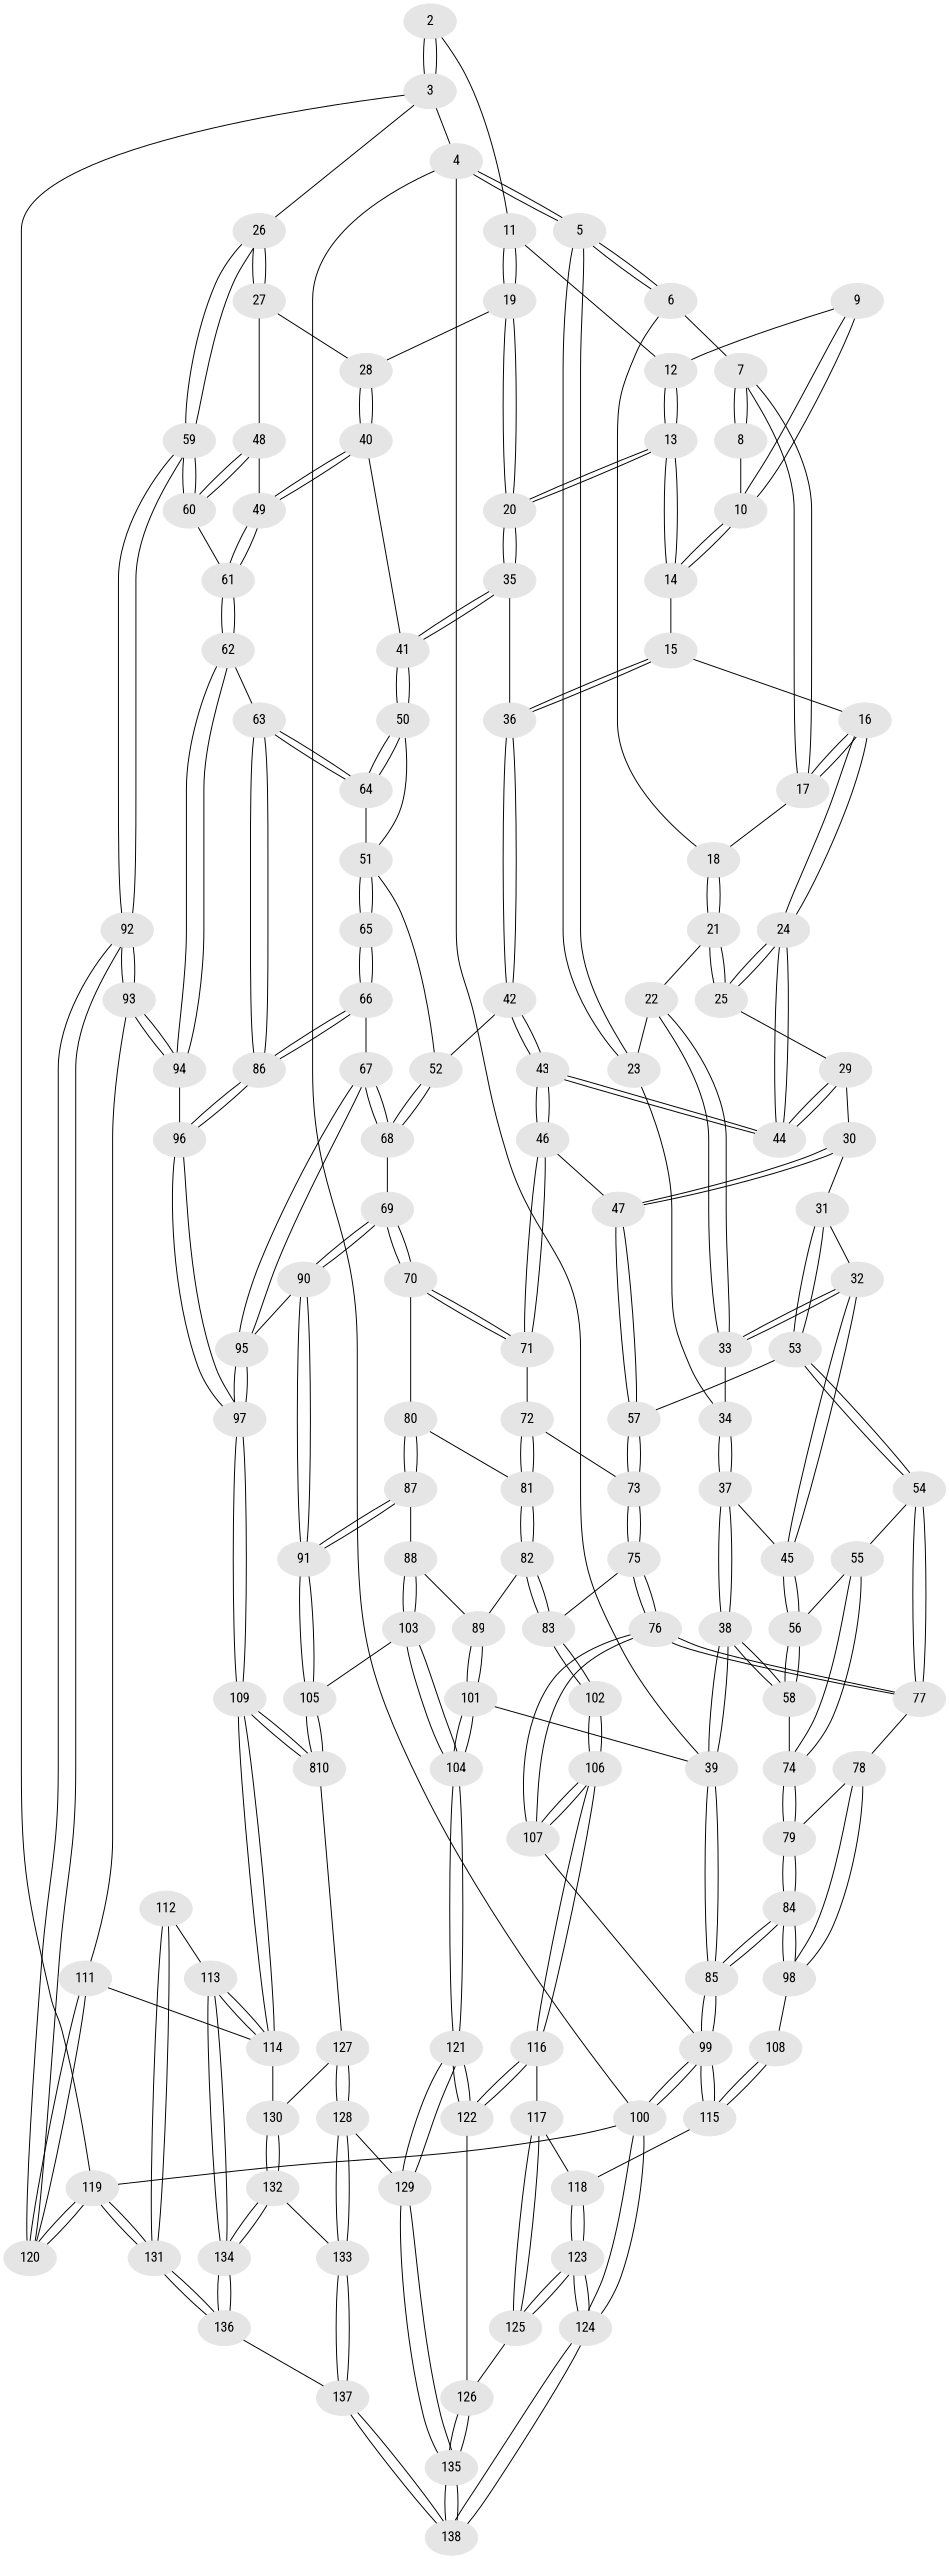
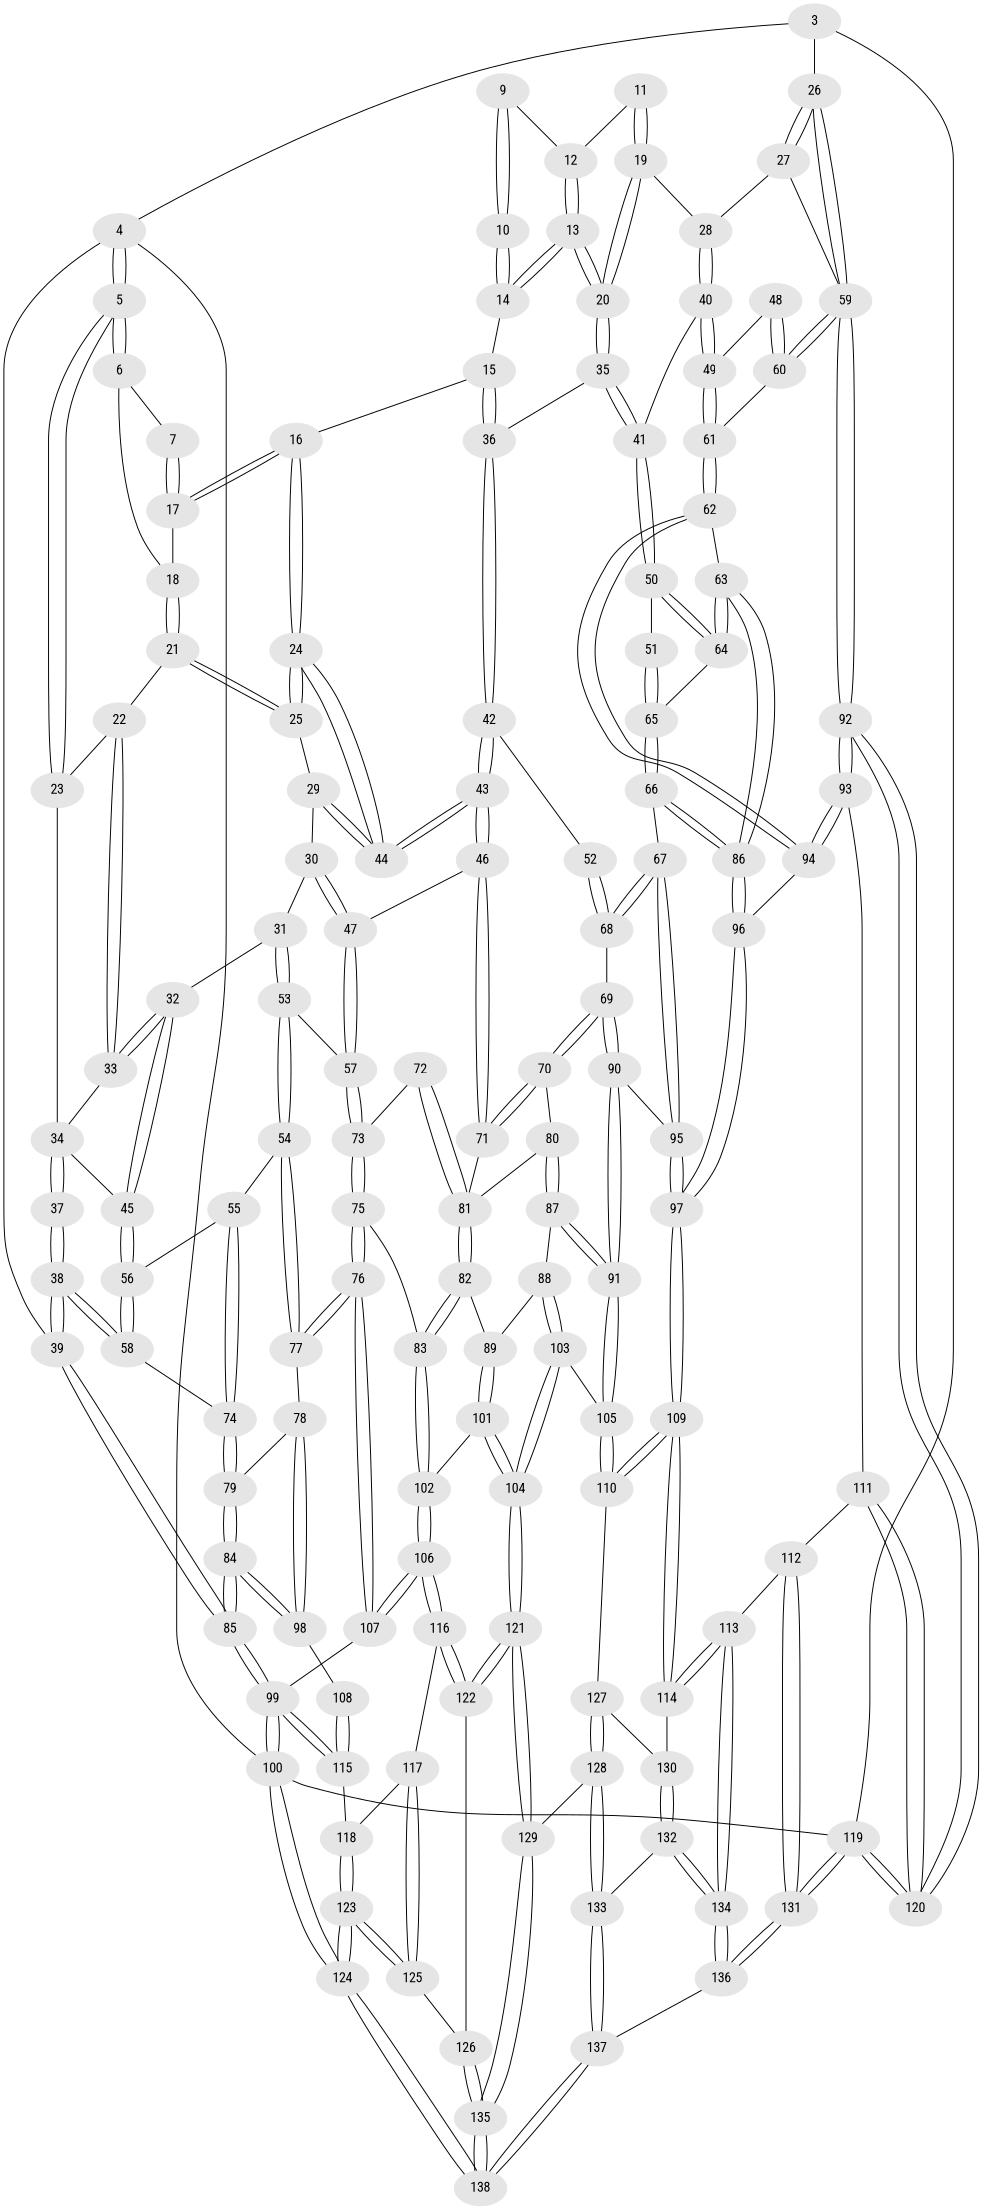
  graph {
    fontname="Roboto Condensed"
    node [color=gray90 fontname="Roboto Condensed" style=filled]
    edge [fontname="Roboto Condensed"]
-   2
    3
    11
    9
    10
    12
    4
    26
    119
    19
    5
    39
    100
    27
    59
    120
    131
    6
    23
    85
    124
    7
    18
    34
-   8
    17
    21
    14
    13
    15
    20
    28
    35
    16
    36
    24
    42
    25
    44
    22
    40
    41
    33
    29
    37
    30
    48
    60
    92
    49
    31
    47
    32
    53
    57
    45
    54
    56
    38
    50
    43
    52
    58
    74
    99
    61
    51
    64
    46
    68
    71
    72
    73
    62
    65
    66
    69
    55
    77
    78
    79
    75
    93
    63
    94
    86
    96
    67
    95
    97
    70
    90
    80
    91
    81
    87
    82
    76
    83
    84
    107
    102
    98
    108
    88
    89
    101
    106
    115
    103
    105
    104
-   110 [label=810]
+   110
    111
    112
    109
    114
    118
    138
    121
    116
    122
    129
    127
    117
    130
    128
    113
    134
    136
    132
    123
    125
    126
    135
    133
    137
-   2 -- 3
-   2 -- 3
-   2 -- 11
    3 -- 4
    3 -- 26
    3 -- 119
    11 -- 12
    11 -- 19
    11 -- 19
    9 -- 10
    9 -- 10
    9 -- 12
    10 -- 14
    10 -- 14
    12 -- 13
    12 -- 13
    4 -- 5
    4 -- 5
    4 -- 39
    4 -- 100
    26 -- 27
    26 -- 27
    26 -- 59
    26 -- 59
    119 -- 120
    119 -- 120
    119 -- 131
    119 -- 131
    19 -- 20
    19 -- 20
    19 -- 28
    5 -- 6
    5 -- 6
    5 -- 23
    5 -- 23
    39 -- 85
    39 -- 85
    100 -- 119
    100 -- 124
    100 -- 124
    27 -- 28
-   27 -- 48
+   27 -- 59
    59 -- 60
    59 -- 60
    59 -- 92
    59 -- 92
    131 -- 136
    131 -- 136
    6 -- 7
    6 -- 18
    23 -- 34
    85 -- 99
    85 -- 99
    124 -- 138
    124 -- 138
-   7 -- 8
-   7 -- 8
    7 -- 17
    7 -- 17
    18 -- 21
    18 -- 21
    34 -- 37
    34 -- 37
-   8 -- 10
    17 -- 18
    21 -- 25
    21 -- 25
    21 -- 22
    14 -- 15
    13 -- 14
    13 -- 14
    13 -- 20
    13 -- 20
    15 -- 16
    15 -- 36
    15 -- 36
    20 -- 35
    20 -- 35
    28 -- 40
    28 -- 40
    35 -- 36
    35 -- 41
    35 -- 41
    16 -- 17
    16 -- 17
    16 -- 24
    16 -- 24
    36 -- 42
    36 -- 42
    24 -- 25
    24 -- 25
    24 -- 44
    24 -- 44
    42 -- 43
    42 -- 43
    42 -- 52
    25 -- 29
    22 -- 23
    22 -- 33
    22 -- 33
    40 -- 41
    40 -- 49
    40 -- 49
    41 -- 50
    41 -- 50
    33 -- 34
    29 -- 44
    29 -- 44
    29 -- 30
-   37 -- 45
+   34 -- 45
    37 -- 38
    37 -- 38
    30 -- 31
    30 -- 47
    30 -- 47
    48 -- 60
    48 -- 60
    48 -- 49
    60 -- 61
    92 -- 120
    92 -- 120
    92 -- 93
    92 -- 93
    49 -- 61
    49 -- 61
    31 -- 32
    31 -- 53
    31 -- 53
    47 -- 57
    47 -- 57
    32 -- 33
    32 -- 33
    32 -- 45
    32 -- 45
    53 -- 57
    53 -- 54
    53 -- 54
    57 -- 73
    57 -- 73
    45 -- 56
    45 -- 56
    54 -- 55
    54 -- 77
    54 -- 77
    56 -- 58
    56 -- 58
    38 -- 39
    38 -- 39
    38 -- 58
    38 -- 58
    50 -- 51
    50 -- 64
    50 -- 64
    43 -- 44
    43 -- 44
    43 -- 46
    43 -- 46
    52 -- 68
    52 -- 68
    58 -- 74
    74 -- 79
    74 -- 79
    99 -- 100
    99 -- 100
    99 -- 115
    99 -- 115
    61 -- 62
    61 -- 62
-   51 -- 52
    51 -- 65
    51 -- 65
-   64 -- 51
+   64 -- 65
    46 -- 47
    46 -- 71
    46 -- 71
    68 -- 69
-   71 -- 72
+   71 -- 81
    72 -- 73
    72 -- 81
    72 -- 81
    73 -- 75
    73 -- 75
    62 -- 63
    62 -- 94
    62 -- 94
    65 -- 66
    65 -- 66
    66 -- 86
    66 -- 86
    66 -- 67
    69 -- 70
    69 -- 70
    69 -- 90
    69 -- 90
    55 -- 56
    55 -- 74
    55 -- 74
    77 -- 78
    78 -- 79
    78 -- 98
    78 -- 98
    79 -- 84
    79 -- 84
    75 -- 76
    75 -- 76
    75 -- 83
    93 -- 94
    93 -- 94
    93 -- 111
    63 -- 64
    63 -- 64
    63 -- 86
    63 -- 86
    94 -- 96
    86 -- 96
    86 -- 96
    96 -- 97
    96 -- 97
    67 -- 68
    67 -- 68
    67 -- 95
    67 -- 95
    95 -- 97
    95 -- 97
    97 -- 109
    97 -- 109
    70 -- 71
    70 -- 71
    70 -- 80
    90 -- 95
    90 -- 91
    90 -- 91
    80 -- 81
    80 -- 87
    80 -- 87
    91 -- 105
    91 -- 105
    81 -- 82
    81 -- 82
    87 -- 91
    87 -- 91
    87 -- 88
    82 -- 83
    82 -- 83
    82 -- 89
    76 -- 77
    76 -- 77
    76 -- 107
    76 -- 107
    83 -- 102
    83 -- 102
    84 -- 85
    84 -- 85
    84 -- 98
    84 -- 98
    107 -- 99
    102 -- 106
    102 -- 106
    98 -- 108
    108 -- 115
    108 -- 115
    88 -- 89
    88 -- 103
    88 -- 103
    89 -- 101
    89 -- 101
-   101 -- 39
+   101 -- 102
    101 -- 104
    101 -- 104
    106 -- 107
    106 -- 107
    106 -- 116
    106 -- 116
    115 -- 118
    103 -- 105
    103 -- 104
    103 -- 104
    105 -- 110
    105 -- 110
    104 -- 121
    104 -- 121
    110 -- 127
    111 -- 120
    111 -- 120
-   111 -- 114
+   111 -- 112
    112 -- 131
    112 -- 131
    112 -- 113
    109 -- 110
    109 -- 110
    109 -- 114
    109 -- 114
    114 -- 130
    118 -- 123
    118 -- 123
    121 -- 122
    121 -- 122
    121 -- 129
    121 -- 129
    116 -- 122
    116 -- 122
    116 -- 117
    122 -- 126
    129 -- 135
    129 -- 135
    127 -- 130
    127 -- 128
    127 -- 128
    117 -- 118
    117 -- 125
    117 -- 125
    130 -- 132
    130 -- 132
    128 -- 129
    128 -- 133
    128 -- 133
    113 -- 114
    113 -- 114
    113 -- 134
    113 -- 134
    134 -- 136
    134 -- 136
    136 -- 137
    132 -- 134
    132 -- 134
    132 -- 133
    123 -- 124
    123 -- 124
    123 -- 125
    123 -- 125
    125 -- 126
    126 -- 135
    126 -- 135
    135 -- 138
    135 -- 138
    133 -- 137
    133 -- 137
    137 -- 138
    137 -- 138
  }
